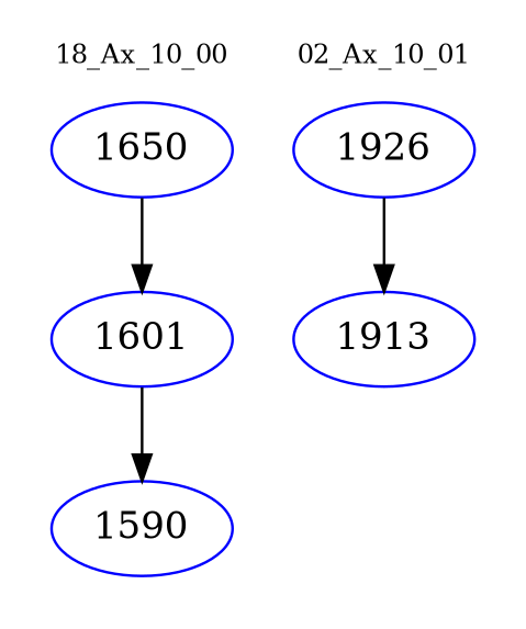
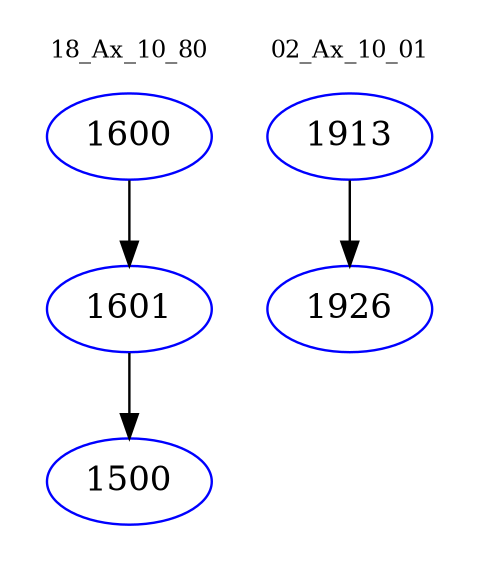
  digraph {
    node [color=blue]
    edge [color=black]
    n1 [label=1601]
-   n2 [label=1590]
-   n3 [label=1650]
+   n2 [label=1500]
+   n3 [label=1600]
    n4 [label=1926]
    n5 [label=1913]
    subgraph cluster_1 {
      color=white
      fontsize=10
-     label="18_Ax_10_00"
+     label="18_Ax_10_80"
      n1
      n2
      n3
    }
    subgraph cluster_2 {
      color=white
      fontsize=10
      label="02_Ax_10_01"
      n4
      n5
    }
    n1 -> n2
    n3 -> n1
-   n4 -> n5
+   n5 -> n4
  }
